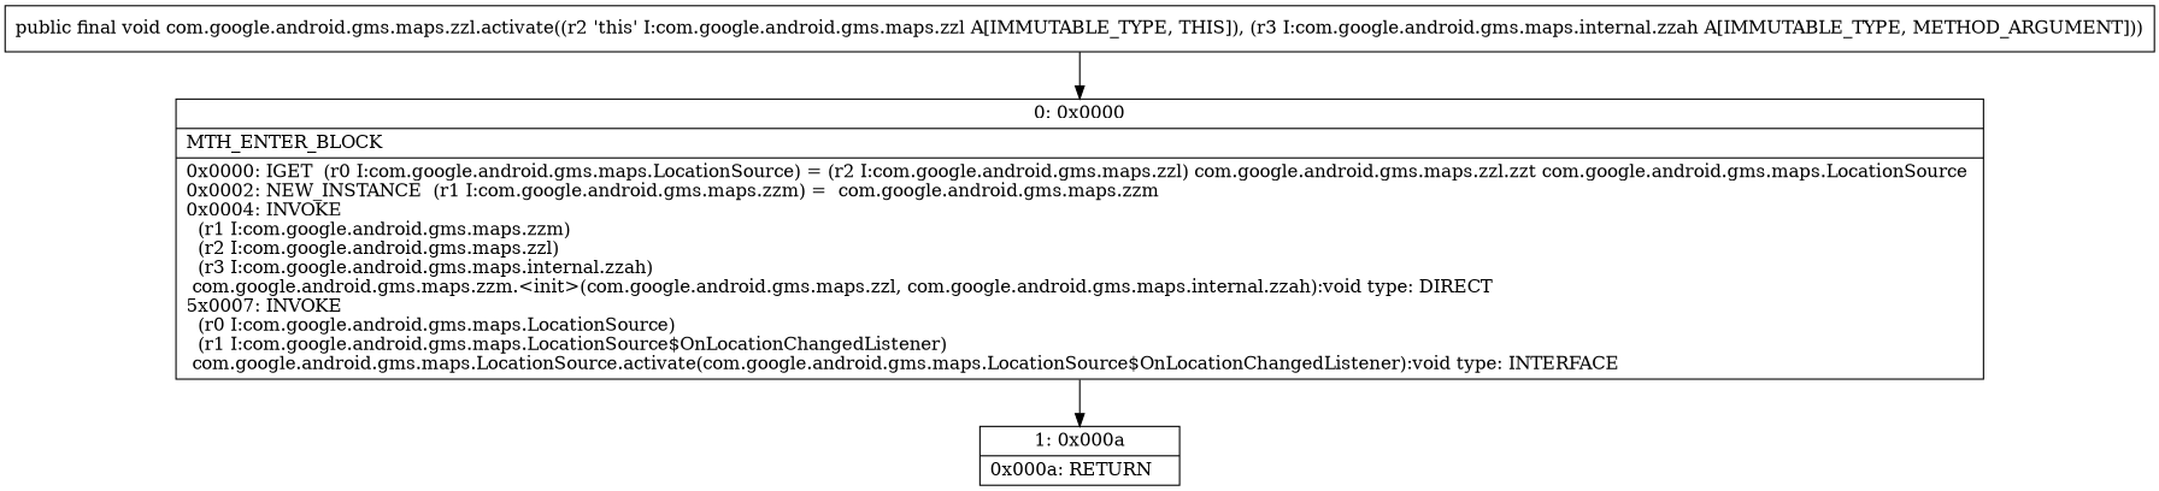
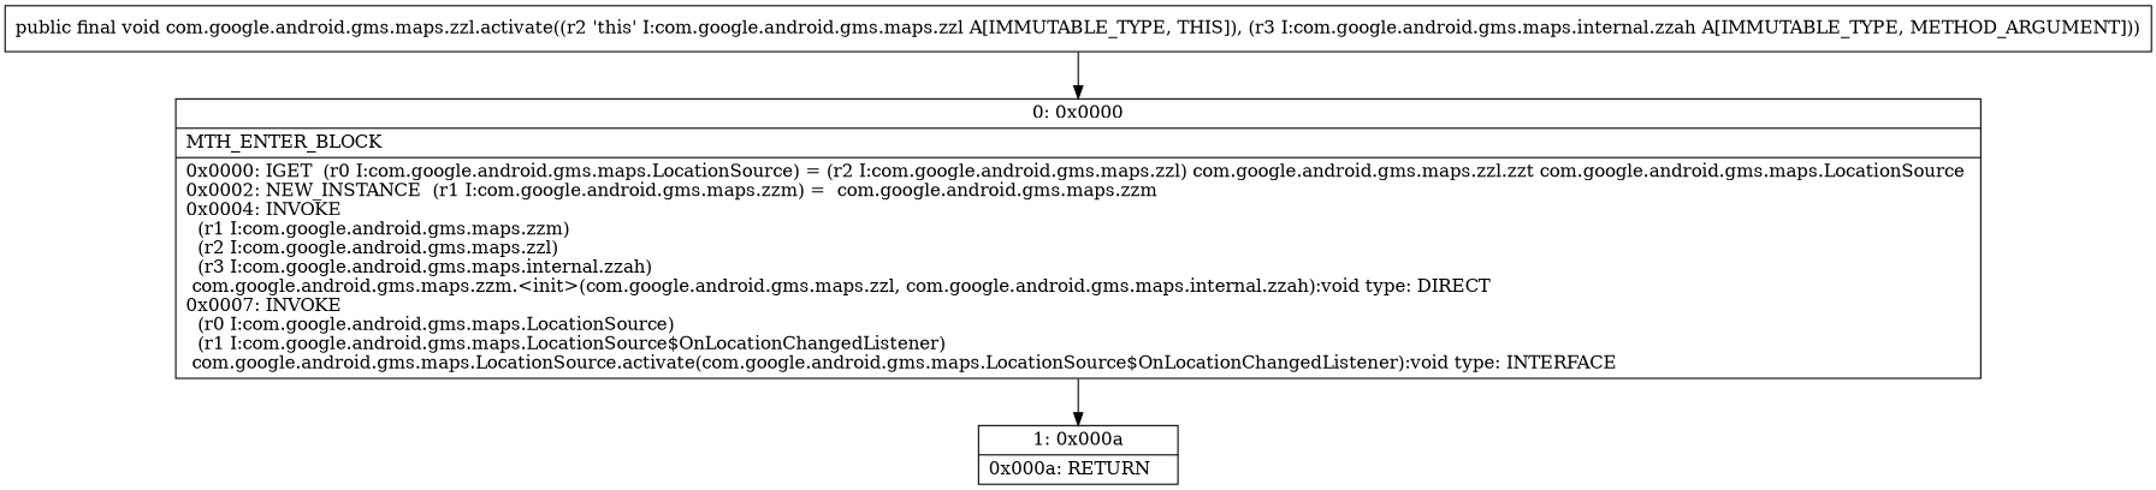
  digraph {
    node [shape=record]
-   n1 [label="{0\:\ 0x0000|MTH_ENTER_BLOCK\l|0x0000: IGET  (r0 I:com.google.android.gms.maps.LocationSource) = (r2 I:com.google.android.gms.maps.zzl) com.google.android.gms.maps.zzl.zzt com.google.android.gms.maps.LocationSource \l0x0002: NEW_INSTANCE  (r1 I:com.google.android.gms.maps.zzm) =  com.google.android.gms.maps.zzm \l0x0004: INVOKE  \l  (r1 I:com.google.android.gms.maps.zzm)\l  (r2 I:com.google.android.gms.maps.zzl)\l  (r3 I:com.google.android.gms.maps.internal.zzah)\l com.google.android.gms.maps.zzm.\<init\>(com.google.android.gms.maps.zzl, com.google.android.gms.maps.internal.zzah):void type: DIRECT \l5x0007: INVOKE  \l  (r0 I:com.google.android.gms.maps.LocationSource)\l  (r1 I:com.google.android.gms.maps.LocationSource$OnLocationChangedListener)\l com.google.android.gms.maps.LocationSource.activate(com.google.android.gms.maps.LocationSource$OnLocationChangedListener):void type: INTERFACE \l}"]
+   n1 [label="{0\:\ 0x0000|MTH_ENTER_BLOCK\l|0x0000: IGET  (r0 I:com.google.android.gms.maps.LocationSource) = (r2 I:com.google.android.gms.maps.zzl) com.google.android.gms.maps.zzl.zzt com.google.android.gms.maps.LocationSource \l0x0002: NEW_INSTANCE  (r1 I:com.google.android.gms.maps.zzm) =  com.google.android.gms.maps.zzm \l0x0004: INVOKE  \l  (r1 I:com.google.android.gms.maps.zzm)\l  (r2 I:com.google.android.gms.maps.zzl)\l  (r3 I:com.google.android.gms.maps.internal.zzah)\l com.google.android.gms.maps.zzm.\<init\>(com.google.android.gms.maps.zzl, com.google.android.gms.maps.internal.zzah):void type: DIRECT \l0x0007: INVOKE  \l  (r0 I:com.google.android.gms.maps.LocationSource)\l  (r1 I:com.google.android.gms.maps.LocationSource$OnLocationChangedListener)\l com.google.android.gms.maps.LocationSource.activate(com.google.android.gms.maps.LocationSource$OnLocationChangedListener):void type: INTERFACE \l}"]
    n2 [label="{1\:\ 0x000a|0x000a: RETURN   \l}"]
    n3 [label="{public final void com.google.android.gms.maps.zzl.activate((r2 'this' I:com.google.android.gms.maps.zzl A[IMMUTABLE_TYPE, THIS]), (r3 I:com.google.android.gms.maps.internal.zzah A[IMMUTABLE_TYPE, METHOD_ARGUMENT])) }"]
    n1 -> n2
    n3 -> n1
  }
